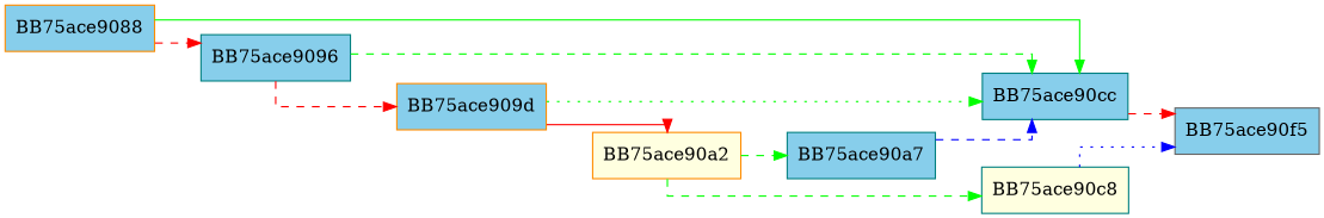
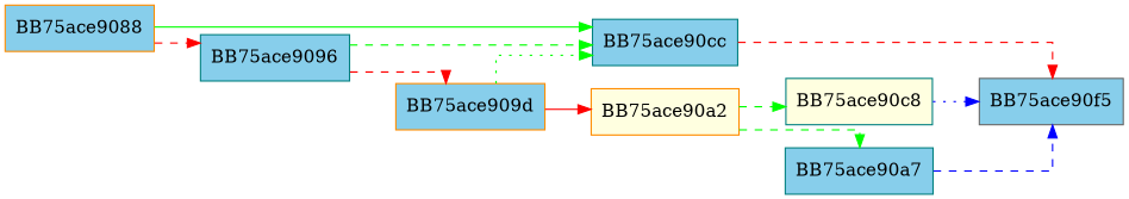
  digraph {
    rankdir=LR
    splines=ortho
    node [color=teal fillcolor=skyblue shape=box style=filled]
    edge [color=green style=dashed]
    BB75ace9088 [color=darkorange]
    BB75ace90cc
    BB75ace9096
    BB75ace90f5 [color=gray40]
    BB75ace909d [color=darkorange]
    BB75ace90a2 [color=darkorange fillcolor=lightyellow]
    BB75ace90c8 [fillcolor=lightyellow]
    BB75ace90a7
    BB75ace9088 -> BB75ace90cc [style=solid]
    BB75ace9088 -> BB75ace9096 [color=red]
    BB75ace90cc -> BB75ace90f5 [color=red]
    BB75ace9096 -> BB75ace90cc
    BB75ace9096 -> BB75ace909d [color=red]
    BB75ace909d -> BB75ace90cc [style=dotted]
    BB75ace909d -> BB75ace90a2 [color=red style=solid]
    BB75ace90a2 -> BB75ace90c8
    BB75ace90a2 -> BB75ace90a7
    BB75ace90c8 -> BB75ace90f5 [color=blue style=dotted]
-   BB75ace90a7 -> BB75ace90cc [color=blue]
+   BB75ace90a7 -> BB75ace90f5 [color=blue]
  }
